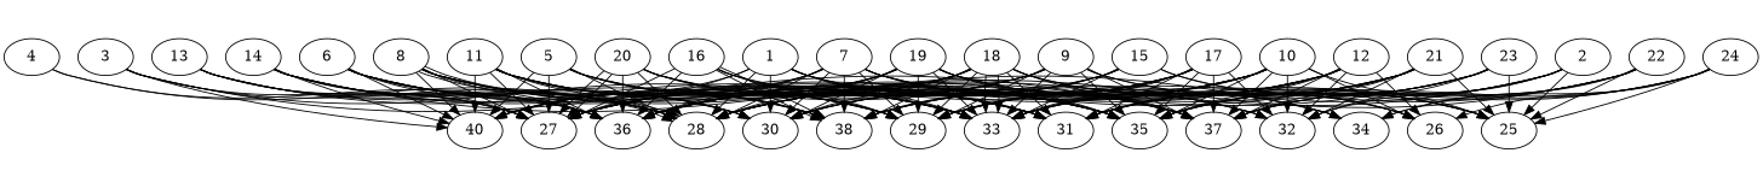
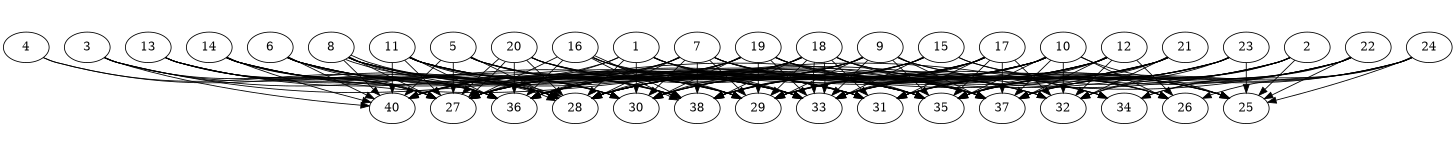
  digraph {
    node [alpha=0.04]
    1 [alpha=0.06 expect_size=29313024]
    27 [alpha=0.00 expect_size=32560128]
    28 [alpha=0.18 expect_size=34916352]
    30 [alpha=0.12 expect_size=33582080]
    31 [alpha=0.08 expect_size=33954816]
    32 [alpha=0.16 expect_size=21724160]
    33 [alpha=0.08 expect_size=31550464]
    35 [alpha=0.12 expect_size=12400640]
    40 [alpha=0.13 expect_size=41425920]
    2 [alpha=0.11 expect_size=39903232]
    25 [expect_size=35398656]
    37 [alpha=0.03 expect_size=40305664]
    38 [alpha=0.02 expect_size=40820736]
    3 [alpha=0.13 expect_size=9628672]
    29 [alpha=0.02 expect_size=43719680]
    4 [alpha=0.12 expect_size=28666880]
    36 [alpha=0.01 expect_size=21943296]
    5 [alpha=0.05 expect_size=20336640]
    6 [alpha=0.00 expect_size=43471872]
    7 [expect_size=25761792]
    8 [alpha=0.03 expect_size=18746368]
    9 [alpha=0.14 expect_size=17843200]
    26 [alpha=0.08 expect_size=37879808]
    10 [alpha=0.15 expect_size=20363264]
    11 [alpha=0.17 expect_size=19819520]
    12 [alpha=0.02 expect_size=34575360]
    13 [alpha=0.20 expect_size=13061120]
    14 [alpha=0.06 expect_size=43277312]
    34 [alpha=0.16 expect_size=20634624]
    15 [alpha=0.01 expect_size=23659520]
    16 [alpha=0.18 expect_size=36233216]
    17 [alpha=0.01 expect_size=36754432]
    18 [expect_size=45135872]
    19 [alpha=0.16 expect_size=51193856]
    20 [alpha=0.00 expect_size=36067328]
    21 [alpha=0.15 expect_size=24169472]
    22 [expect_size=16529408]
    23 [alpha=0.15 expect_size=20933632]
    24 [alpha=0.17 expect_size=20925440]
    1 -> 27
    1 -> 28
    1 -> 30
    1 -> 31
    1 -> 32
    1 -> 33
    1 -> 35
    1 -> 40
    2 -> 28
    2 -> 31
    2 -> 32
    2 -> 35
    2 -> 25
    2 -> 37
    2 -> 38
    3 -> 27
    3 -> 28
    3 -> 40
    3 -> 37
    3 -> 29
    4 -> 28
    4 -> 36
    5 -> 27
    5 -> 28
    5 -> 31
    5 -> 35
    5 -> 40
    5 -> 38
    5 -> 29
    6 -> 27
    6 -> 28
    6 -> 31
    6 -> 33
    6 -> 35
    6 -> 40
    6 -> 29
    6 -> 36
    7 -> 27
    7 -> 28
    7 -> 30
    7 -> 32
    7 -> 35
    7 -> 40
    7 -> 25
    7 -> 37
    7 -> 38
    7 -> 29
    7 -> 36
    8 -> 27
    8 -> 28
    8 -> 28
    8 -> 30
    8 -> 31
    8 -> 35
    8 -> 40
    8 -> 37
    8 -> 38
    8 -> 36
    9 -> 27
    9 -> 28
    9 -> 33
    9 -> 35
    9 -> 40
    9 -> 25
    9 -> 37
    9 -> 29
    9 -> 36
    9 -> 26
    10 -> 27
    10 -> 28
    10 -> 30
    10 -> 32
    10 -> 33
    10 -> 35
    10 -> 25
    10 -> 37
    10 -> 38
    10 -> 29
    10 -> 36
    10 -> 26
    11 -> 27
    11 -> 28
    11 -> 30
    11 -> 31
    11 -> 33
    11 -> 35
    11 -> 40
    11 -> 38
    11 -> 29
    11 -> 36
    12 -> 28
    12 -> 30
    12 -> 31
    12 -> 32
    12 -> 33
    12 -> 35
    12 -> 37
    12 -> 38
    12 -> 36
    12 -> 26
    13 -> 27
    13 -> 28
    13 -> 30
    13 -> 33
    13 -> 38
    13 -> 36
    14 -> 27
    14 -> 28
    14 -> 30
    14 -> 31
    14 -> 33
    14 -> 40
    14 -> 36
    14 -> 34
    15 -> 28
    15 -> 30
    15 -> 33
    15 -> 25
    15 -> 38
    15 -> 36
    15 -> 26
    16 -> 27
    16 -> 33
    16 -> 37
    16 -> 38
    16 -> 38
    16 -> 29
    16 -> 36
    17 -> 27
    17 -> 28
    17 -> 30
    17 -> 31
    17 -> 32
    17 -> 33
    17 -> 35
    17 -> 37
    17 -> 38
    17 -> 29
    18 -> 27
    18 -> 30
    18 -> 31
    18 -> 33
    18 -> 33
    18 -> 40
    18 -> 37
    18 -> 38
    18 -> 29
    18 -> 36
    18 -> 26
    18 -> 34
    19 -> 27
    19 -> 28
    19 -> 30
    19 -> 33
    19 -> 35
    19 -> 40
    19 -> 25
    19 -> 37
    19 -> 29
    19 -> 36
    19 -> 34
    20 -> 27
    20 -> 27
    20 -> 28
    20 -> 32
    20 -> 33
    20 -> 35
    20 -> 29
    20 -> 36
    21 -> 27
    21 -> 28
    21 -> 31
    21 -> 32
    21 -> 33
    21 -> 35
-   21 -> 25
    21 -> 37
    21 -> 29
    22 -> 28
    22 -> 33
    22 -> 35
    22 -> 25
    22 -> 37
    22 -> 29
    22 -> 34
    23 -> 31
    23 -> 32
    23 -> 33
    23 -> 35
    23 -> 25
    23 -> 29
    23 -> 36
    24 -> 31
    24 -> 35
    24 -> 25
    24 -> 37
    24 -> 26
    24 -> 34
  }
